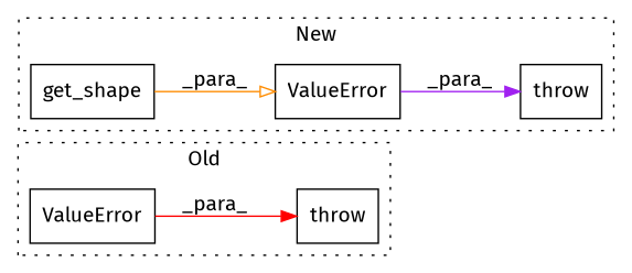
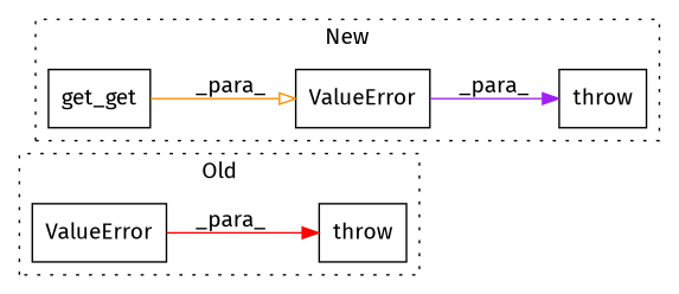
  digraph {
    rankdir=LR
    fontname="Fira Sans"
    node [a=32 l="11,1" shape=box fontname="Fira Sans"]
    edge [arrowhead=normal fontname="Fira Sans"]
    n1 [label=ValueError s="16644,16694"]
    n2 [a=53 l=6 label=throw s=16638]
-   n3 [l=11 label=get_shape s=16940]
+   n3 [l=11 label=get_get s=16940]
    n4 [label=ValueError s="16829,16951"]
    n5 [a=53 l=6 label=throw s=16823]
    subgraph cluster_1 {
      label=Old
      style=dotted
      n1
      n2
    }
    subgraph cluster_2 {
      label=New
      style=dotted
      n3
      n4
      n5
    }
    n1 -> n2 [label=_para_ color=red]
    n3 -> n4 [label=_para_ color=darkorange arrowhead=onormal]
    n4 -> n5 [label=_para_ color=purple]
  }
